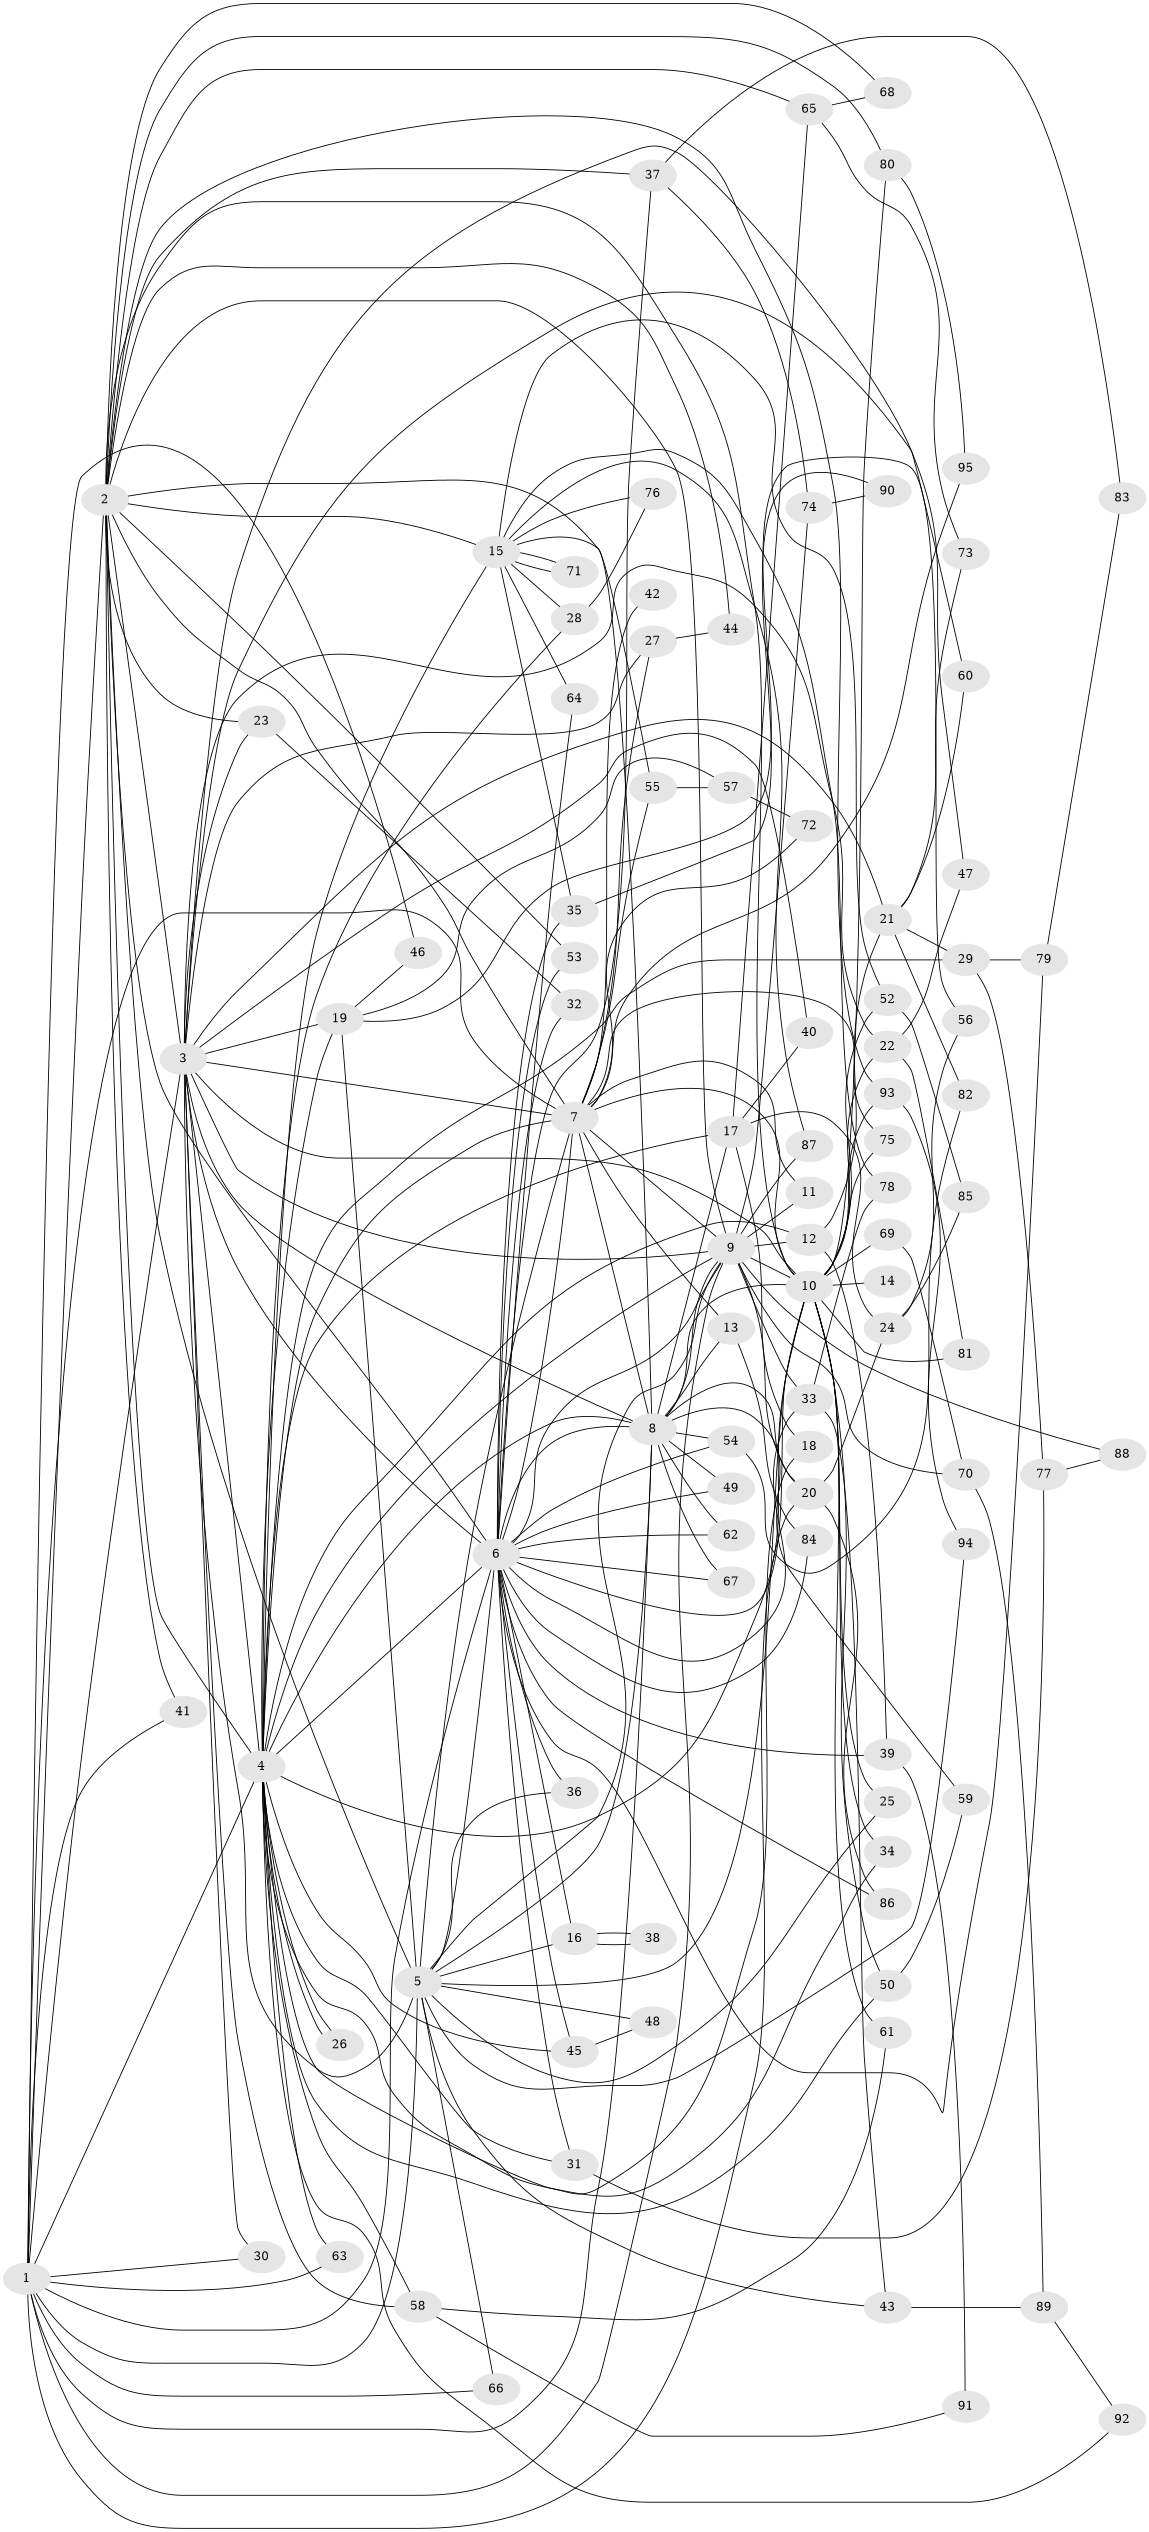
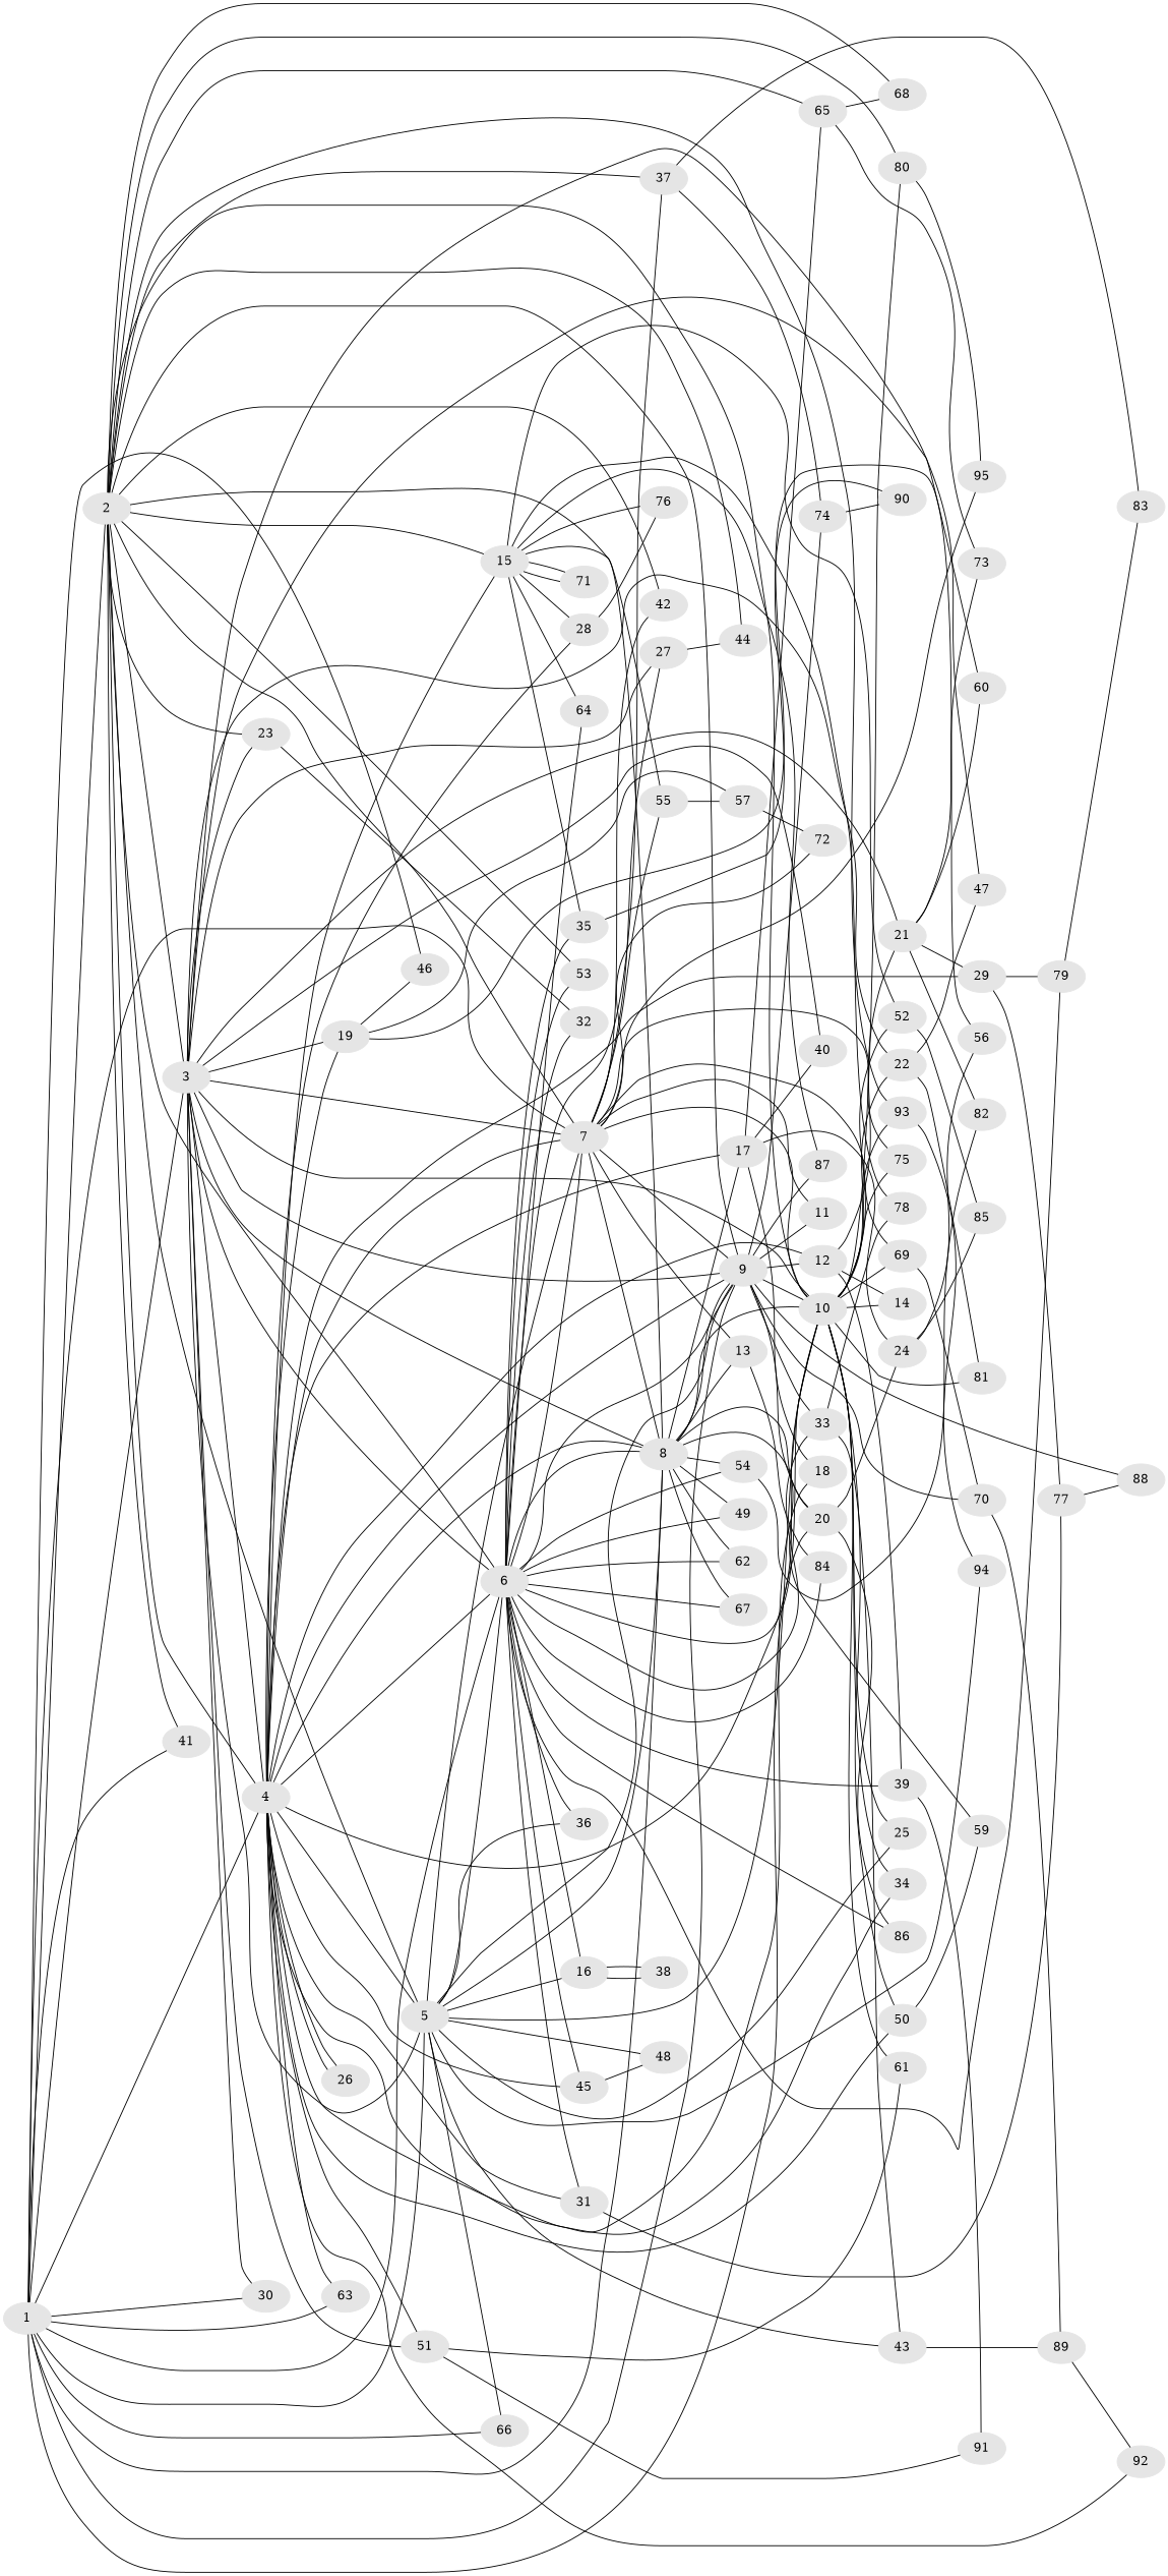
  graph {
    rankdir=LR
    node [color=gray90 style=filled]
    1
    2
    3
    4
    5
    6
    7
    8
    9
    30
    41
    46
    63
    66
    20
    10
    15
    23
    37
    42
    44
    53
    65
    68
    80
    93
    19
    21
    22
    27
    40
    47
-   51 [label=58]
+   51
    60
    12
    17
    18
    26
    28
    29
    31
    34
    45
    50
    92
    16
    25
    36
    43
    48
    94
    32
    33
    35
    39
    49
    54
    62
    64
    67
    79
    84
    86
    11
    13
    55
    69
    72
    75
    95
    59
    70
    74
    87
    88
    14
    52
    61
    81
    71
    76
    78
    83
    73
    56
    57
    82
    91
    24
    77
    38
    89
    90
    85
    1 -- 2
    1 -- 3
    1 -- 4
    1 -- 5
    1 -- 6
    1 -- 7
    1 -- 8
    1 -- 9
    1 -- 30
    1 -- 41
    1 -- 46
    1 -- 63
    1 -- 66
    1 -- 20
    2 -- 3
    2 -- 4
    2 -- 5
    2 -- 6
    2 -- 7
    2 -- 8
    2 -- 9
    2 -- 41
    2 -- 10
    2 -- 15
    2 -- 23
    2 -- 37
+   2 -- 42
    2 -- 44
    2 -- 53
    2 -- 65
    2 -- 68
    2 -- 80
    2 -- 93
    3 -- 4
    3 -- 5
    3 -- 6
    3 -- 7
    3 -- 8
    3 -- 9
    3 -- 30
    3 -- 10
    3 -- 23
    3 -- 19
    3 -- 21
    3 -- 22
    3 -- 27
    3 -- 40
    3 -- 47
    3 -- 51
    3 -- 60
-   19 -- 5
+   4 -- 5
    4 -- 6
    4 -- 7
    4 -- 8
    4 -- 9
    4 -- 63
    4 -- 10
    4 -- 15
    4 -- 19
    4 -- 51
    4 -- 12
    4 -- 17
    4 -- 18
    4 -- 26
    4 -- 26
    4 -- 28
    4 -- 29
    4 -- 31
    4 -- 34
    4 -- 45
    4 -- 50
    4 -- 92
    5 -- 6
    5 -- 7
    5 -- 8
    5 -- 9
    5 -- 66
    5 -- 10
    5 -- 16
    5 -- 25
    5 -- 36
    5 -- 43
    5 -- 48
    5 -- 94
    6 -- 7
    6 -- 8
    6 -- 9
    6 -- 10
    6 -- 37
    6 -- 53
    6 -- 31
    6 -- 45
    6 -- 16
    6 -- 36
    6 -- 32
    6 -- 33
    6 -- 35
    6 -- 39
    6 -- 49
    6 -- 54
    6 -- 62
    6 -- 64
    6 -- 67
    6 -- 79
    6 -- 84
    6 -- 86
    7 -- 8
    7 -- 9
    7 -- 10
    7 -- 42
    7 -- 27
    7 -- 11
    7 -- 13
    7 -- 55
+   7 -- 69
    7 -- 72
    7 -- 75
    7 -- 95
    8 -- 9
    8 -- 20
    8 -- 10
    8 -- 17
    8 -- 49
    8 -- 54
    8 -- 62
    8 -- 67
    8 -- 13
    8 -- 59
    9 -- 20
    9 -- 10
    9 -- 12
    9 -- 33
    9 -- 11
    9 -- 70
    9 -- 74
    9 -- 87
    9 -- 88
    20 -- 86
    20 -- 24
    10 -- 80
    10 -- 93
    10 -- 22
    10 -- 34
    10 -- 50
    10 -- 25
    10 -- 69
    10 -- 75
    10 -- 14
    10 -- 52
    10 -- 61
    10 -- 81
    15 -- 28
    15 -- 35
    15 -- 64
    15 -- 55
    15 -- 87
    15 -- 52
    15 -- 71
    15 -- 71
    15 -- 76
    15 -- 78
    23 -- 32
    37 -- 74
    37 -- 83
    65 -- 68
    65 -- 73
    80 -- 95
    93 -- 94
    19 -- 46
    19 -- 56
    19 -- 57
    21 -- 60
    21 -- 29
    21 -- 73
    21 -- 82
    22 -- 47
    22 -- 81
    27 -- 44
    51 -- 61
    51 -- 91
    12 -- 21
    12 -- 39
+   12 -- 14
    17 -- 65
    17 -- 40
    17 -- 18
    17 -- 24
    28 -- 76
    29 -- 79
    29 -- 77
    31 -- 77
    45 -- 48
    50 -- 59
    16 -- 38
    16 -- 38
    43 -- 89
    33 -- 43
    33 -- 78
    35 -- 90
    39 -- 91
    54 -- 82
    79 -- 83
    13 -- 84
    55 -- 57
    69 -- 70
    70 -- 89
    74 -- 90
    52 -- 85
    57 -- 72
    24 -- 56
    24 -- 85
    77 -- 88
    89 -- 92
  }
